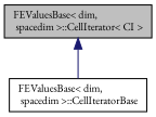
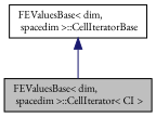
  digraph {
    fontname="EB Garamond"
    node [color=black fontname="EB Garamond" fontsize=10 shape=record style=filled]
    n1 [fillcolor=grey75 fontcolor=black height=0.2 label="FEValuesBase\< dim,\l spacedim \>::CellIterator\< CI \>" width=0.4]
    n2 [fillcolor=white height=0.2 label="FEValuesBase\< dim,\l spacedim \>::CellIteratorBase" width=0.4]
-   n1 -> n2 [color=midnightblue dir=back fontname="EB Garamond" fontsize=10 labelfontname=Helvetica labelfontsize=10 style=solid]
+   n2 -> n1 [color=midnightblue dir=back fontname="EB Garamond" fontsize=10 labelfontname=Helvetica labelfontsize=10 style=solid]
  }
